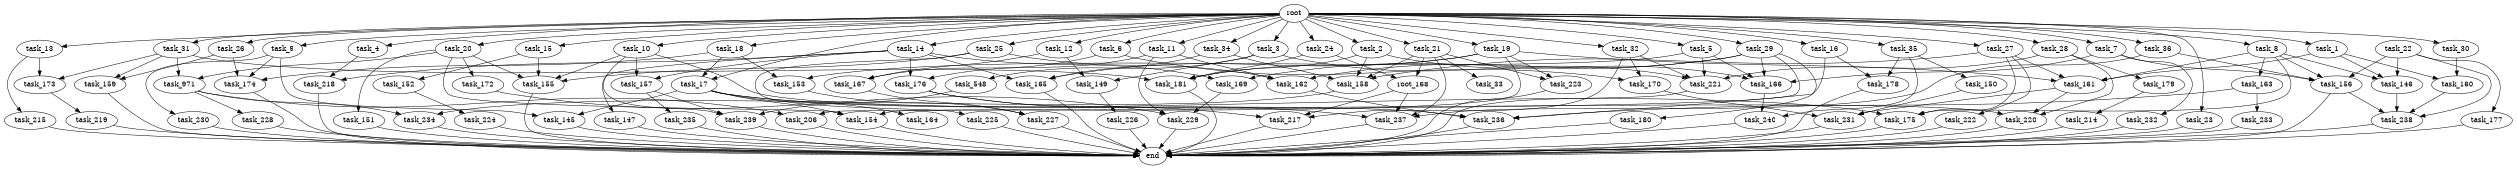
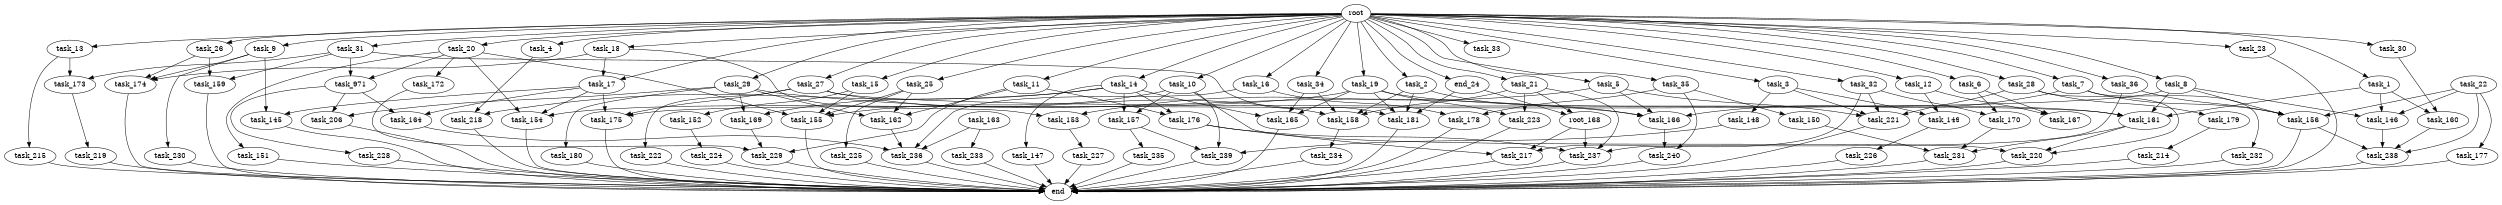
  digraph {
-   task_148 [label=task_548]
+   task_148
    task_239
    end
    n4 [label=task_206]
    task_29
    task_162
    task_169
    task_180
    task_166
    task_236
    task_229
    task_240
    task_32
    task_170
    task_217
    task_221
    task_231
    task_220
    task_156
    task_238
    task_27
    task_175
    task_161
    task_158
    task_222
    task_234
    task_153
    task_227
    task_4
    task_218
    task_2
    task_181
    task_13
    task_173
    task_215
    task_219
    task_147
    task_224
    task_176
    task_237
    task_177
    task_228
    task_223
    task_6
    task_167
    task_9
    task_174
    task_230
    task_145
    task_159
    n51 [label=task_971]
    task_20
    task_155
    task_154
    task_172
    task_151
    task_164
    task_150
    task_31
    task_14
    task_165
    task_157
    task_235
    task_36
    task_16
    task_178
    task_15
    task_152
    task_10
    task_26
    task_7
    task_232
    task_18
    task_17
    task_12
    task_149
    task_226
    task_25
    task_225
    task_21
    n81 [label=root_168]
    task_146
    task_23
    root
    task_33
    task_5
    task_11
    task_3
    task_28
    task_34
    task_1
    task_35
    task_30
-   task_24
+   task_24 [label=end_24]
    task_8
    task_19
    task_22
    task_179
    task_160
    task_163
    task_214
    task_233
    task_148 -> task_239
    task_239 -> end
    n4 -> end
    task_29 -> n4
    task_29 -> task_162
    task_29 -> task_169
    task_29 -> task_180
    task_29 -> task_166
    task_162 -> task_236
    task_169 -> task_229
    task_180 -> end
    task_166 -> task_240
    task_236 -> end
    task_229 -> end
    task_240 -> end
    task_32 -> task_170
    task_32 -> task_217
    task_32 -> task_221
    task_170 -> task_231
    task_217 -> end
    task_221 -> end
    task_231 -> end
    task_220 -> end
    task_156 -> end
    task_156 -> task_238
    task_238 -> end
    task_27 -> task_175
    task_27 -> task_161
    task_27 -> task_158
    task_27 -> task_222
    task_175 -> end
    task_161 -> task_231
    task_161 -> task_220
    task_158 -> task_234
    task_222 -> end
    task_234 -> end
    task_153 -> task_227
    task_227 -> end
    task_4 -> task_218
    task_218 -> end
    task_2 -> task_166
    task_2 -> task_158
    task_2 -> task_181
    task_181 -> end
    task_13 -> task_173
    task_13 -> task_215
    task_173 -> task_219
    task_215 -> end
    task_219 -> end
    task_147 -> end
    task_224 -> end
    task_176 -> task_217
    task_176 -> task_237
    task_237 -> end
    task_177 -> end
    task_228 -> end
    task_223 -> end
    task_6 -> task_170
    task_6 -> task_167
-   task_167 -> task_227
    task_9 -> task_174
    task_9 -> task_230
    task_9 -> task_145
    task_174 -> end
    task_230 -> end
    task_145 -> end
    task_159 -> end
    n51 -> n4
-   n51 -> task_234
+   n51 -> task_164
    n51 -> task_228
    task_20 -> n51
    task_20 -> task_155
    task_20 -> task_154
    task_20 -> task_172
    task_20 -> task_151
    task_155 -> end
    task_154 -> end
    task_172 -> task_229
    task_151 -> end
-   task_17 -> task_236
+   task_164 -> task_236
    task_150 -> task_231
    task_31 -> task_181
    task_31 -> task_173
    task_31 -> task_159
    task_31 -> n51
    task_14 -> task_169
    task_14 -> task_218
    task_14 -> task_147
    task_14 -> task_176
    task_14 -> task_165
    task_14 -> task_157
    task_165 -> end
    task_157 -> task_239
    task_157 -> task_235
    task_235 -> end
    task_36 -> task_156
    task_36 -> task_237
    task_16 -> task_236
    task_16 -> task_178
    task_178 -> end
    task_15 -> task_155
    task_15 -> task_152
    task_152 -> task_224
    task_10 -> task_239
    task_10 -> task_220
    task_10 -> task_155
    task_10 -> task_157
    task_26 -> task_174
    task_26 -> task_159
    task_7 -> task_166
    task_7 -> task_156
    task_7 -> task_232
    task_232 -> end
    task_18 -> task_153
    task_18 -> task_174
    task_18 -> task_17
    task_17 -> task_175
    task_17 -> task_145
    task_17 -> task_154
    task_17 -> task_164
    task_12 -> task_167
    task_12 -> task_149
    task_149 -> task_226
    task_226 -> end
    task_25 -> task_162
    task_25 -> task_155
    task_25 -> task_225
    task_225 -> end
    task_21 -> task_158
    task_21 -> task_237
    task_21 -> task_223
    task_21 -> n81
    n81 -> task_217
    n81 -> task_237
    task_146 -> task_238
    task_23 -> end
    root -> task_29
    root -> task_32
    root -> task_27
    root -> task_4
    root -> task_2
    root -> task_13
    root -> task_6
    root -> task_9
    root -> task_20
    root -> task_31
    root -> task_14
    root -> task_36
    root -> task_16
    root -> task_15
    root -> task_10
    root -> task_26
    root -> task_7
    root -> task_18
    root -> task_17
    root -> task_12
    root -> task_25
    root -> task_21
    root -> task_23
-   task_21 -> task_33
+   root -> task_33
    root -> task_5
    root -> task_11
    root -> task_3
    root -> task_28
    root -> task_34
    root -> task_1
    root -> task_35
    root -> task_30
    root -> task_24
    root -> task_8
    root -> task_19
    task_5 -> task_166
    task_5 -> task_221
    task_5 -> task_153
    task_11 -> task_162
    task_11 -> task_229
    task_11 -> task_176
    task_3 -> task_148
    task_3 -> task_221
    task_3 -> task_149
    task_28 -> task_221
    task_28 -> task_220
    task_28 -> task_179
    task_34 -> task_158
    task_34 -> task_165
    task_1 -> task_161
    task_1 -> task_146
    task_1 -> task_160
    task_35 -> task_240
    task_35 -> task_150
    task_35 -> task_178
    task_30 -> task_160
    task_24 -> task_181
    task_24 -> n81
    task_8 -> task_156
    task_8 -> task_175
    task_8 -> task_161
    task_8 -> task_146
-   task_8 -> task_163
    task_19 -> task_161
    task_19 -> task_181
    task_19 -> task_223
    task_19 -> task_154
    task_19 -> task_165
    task_22 -> task_156
    task_22 -> task_238
    task_22 -> task_177
    task_22 -> task_146
    task_179 -> task_214
    task_160 -> task_238
    task_163 -> task_236
    task_163 -> task_233
    task_214 -> end
    task_233 -> end
  }
